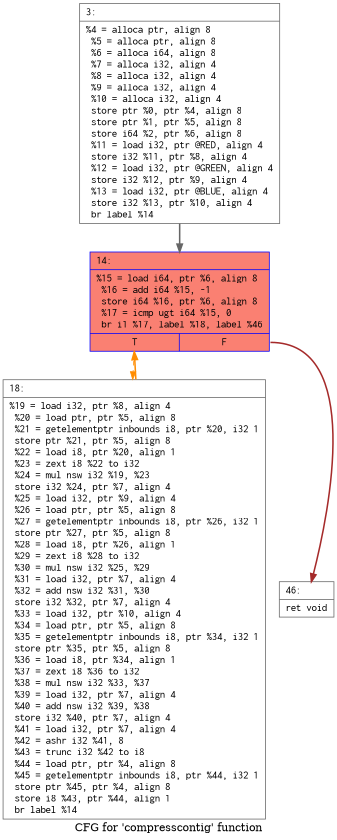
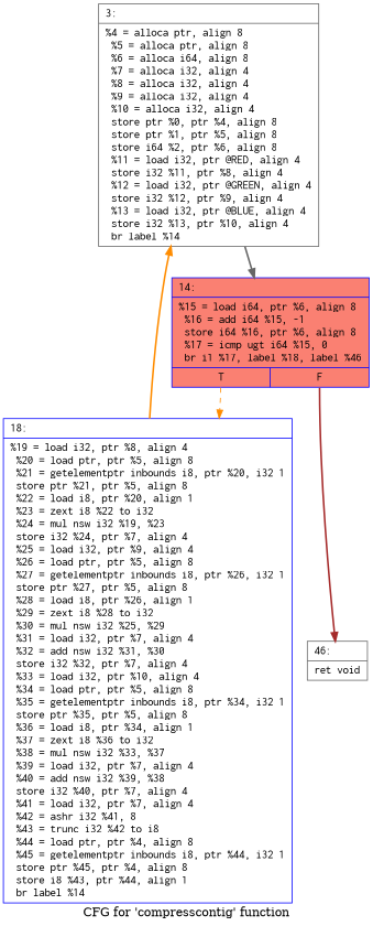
  digraph {
    label="CFG for 'compresscontig' function"
    node [color=gray40 fillcolor=white fontname=Courier shape=record style=filled]
    edge [color=darkorange style=bold]
    n1 [label="{3:\l|  %4 = alloca ptr, align 8\l  %5 = alloca ptr, align 8\l  %6 = alloca i64, align 8\l  %7 = alloca i32, align 4\l  %8 = alloca i32, align 4\l  %9 = alloca i32, align 4\l  %10 = alloca i32, align 4\l  store ptr %0, ptr %4, align 8\l  store ptr %1, ptr %5, align 8\l  store i64 %2, ptr %6, align 8\l  %11 = load i32, ptr @RED, align 4\l  store i32 %11, ptr %8, align 4\l  %12 = load i32, ptr @GREEN, align 4\l  store i32 %12, ptr %9, align 4\l  %13 = load i32, ptr @BLUE, align 4\l  store i32 %13, ptr %10, align 4\l  br label %14\l}"]
    n2 [color=blue fillcolor=salmon label="{14:\l|  %15 = load i64, ptr %6, align 8\l  %16 = add i64 %15, -1\l  store i64 %16, ptr %6, align 8\l  %17 = icmp ugt i64 %15, 0\l  br i1 %17, label %18, label %46\l|{<s0>T|<s1>F}}"]
-   n3 [label="{18:\l|  %19 = load i32, ptr %8, align 4\l  %20 = load ptr, ptr %5, align 8\l  %21 = getelementptr inbounds i8, ptr %20, i32 1\l  store ptr %21, ptr %5, align 8\l  %22 = load i8, ptr %20, align 1\l  %23 = zext i8 %22 to i32\l  %24 = mul nsw i32 %19, %23\l  store i32 %24, ptr %7, align 4\l  %25 = load i32, ptr %9, align 4\l  %26 = load ptr, ptr %5, align 8\l  %27 = getelementptr inbounds i8, ptr %26, i32 1\l  store ptr %27, ptr %5, align 8\l  %28 = load i8, ptr %26, align 1\l  %29 = zext i8 %28 to i32\l  %30 = mul nsw i32 %25, %29\l  %31 = load i32, ptr %7, align 4\l  %32 = add nsw i32 %31, %30\l  store i32 %32, ptr %7, align 4\l  %33 = load i32, ptr %10, align 4\l  %34 = load ptr, ptr %5, align 8\l  %35 = getelementptr inbounds i8, ptr %34, i32 1\l  store ptr %35, ptr %5, align 8\l  %36 = load i8, ptr %34, align 1\l  %37 = zext i8 %36 to i32\l  %38 = mul nsw i32 %33, %37\l  %39 = load i32, ptr %7, align 4\l  %40 = add nsw i32 %39, %38\l  store i32 %40, ptr %7, align 4\l  %41 = load i32, ptr %7, align 4\l  %42 = ashr i32 %41, 8\l  %43 = trunc i32 %42 to i8\l  %44 = load ptr, ptr %4, align 8\l  %45 = getelementptr inbounds i8, ptr %44, i32 1\l  store ptr %45, ptr %4, align 8\l  store i8 %43, ptr %44, align 1\l  br label %14\l}"]
+   n3 [color=blue label="{18:\l|  %19 = load i32, ptr %8, align 4\l  %20 = load ptr, ptr %5, align 8\l  %21 = getelementptr inbounds i8, ptr %20, i32 1\l  store ptr %21, ptr %5, align 8\l  %22 = load i8, ptr %20, align 1\l  %23 = zext i8 %22 to i32\l  %24 = mul nsw i32 %19, %23\l  store i32 %24, ptr %7, align 4\l  %25 = load i32, ptr %9, align 4\l  %26 = load ptr, ptr %5, align 8\l  %27 = getelementptr inbounds i8, ptr %26, i32 1\l  store ptr %27, ptr %5, align 8\l  %28 = load i8, ptr %26, align 1\l  %29 = zext i8 %28 to i32\l  %30 = mul nsw i32 %25, %29\l  %31 = load i32, ptr %7, align 4\l  %32 = add nsw i32 %31, %30\l  store i32 %32, ptr %7, align 4\l  %33 = load i32, ptr %10, align 4\l  %34 = load ptr, ptr %5, align 8\l  %35 = getelementptr inbounds i8, ptr %34, i32 1\l  store ptr %35, ptr %5, align 8\l  %36 = load i8, ptr %34, align 1\l  %37 = zext i8 %36 to i32\l  %38 = mul nsw i32 %33, %37\l  %39 = load i32, ptr %7, align 4\l  %40 = add nsw i32 %39, %38\l  store i32 %40, ptr %7, align 4\l  %41 = load i32, ptr %7, align 4\l  %42 = ashr i32 %41, 8\l  %43 = trunc i32 %42 to i8\l  %44 = load ptr, ptr %4, align 8\l  %45 = getelementptr inbounds i8, ptr %44, i32 1\l  store ptr %45, ptr %4, align 8\l  store i8 %43, ptr %44, align 1\l  br label %14\l}"]
    n4 [label="{46:\l|  ret void\l}"]
    n1 -> n2 [color=gray40]
    n2 -> n3 [style=dashed tailport=s0]
    n2 -> n4 [color=brown tailport=s1]
-   n3 -> n2
+   n3 -> n1
  }
